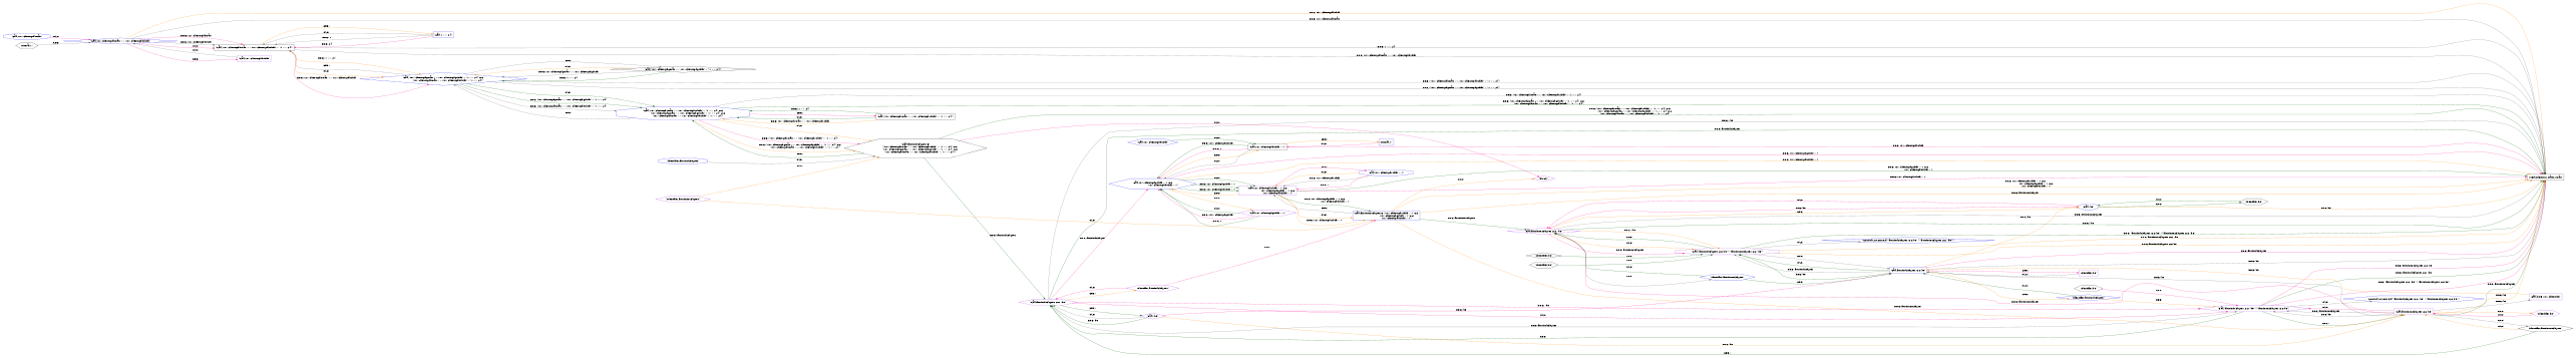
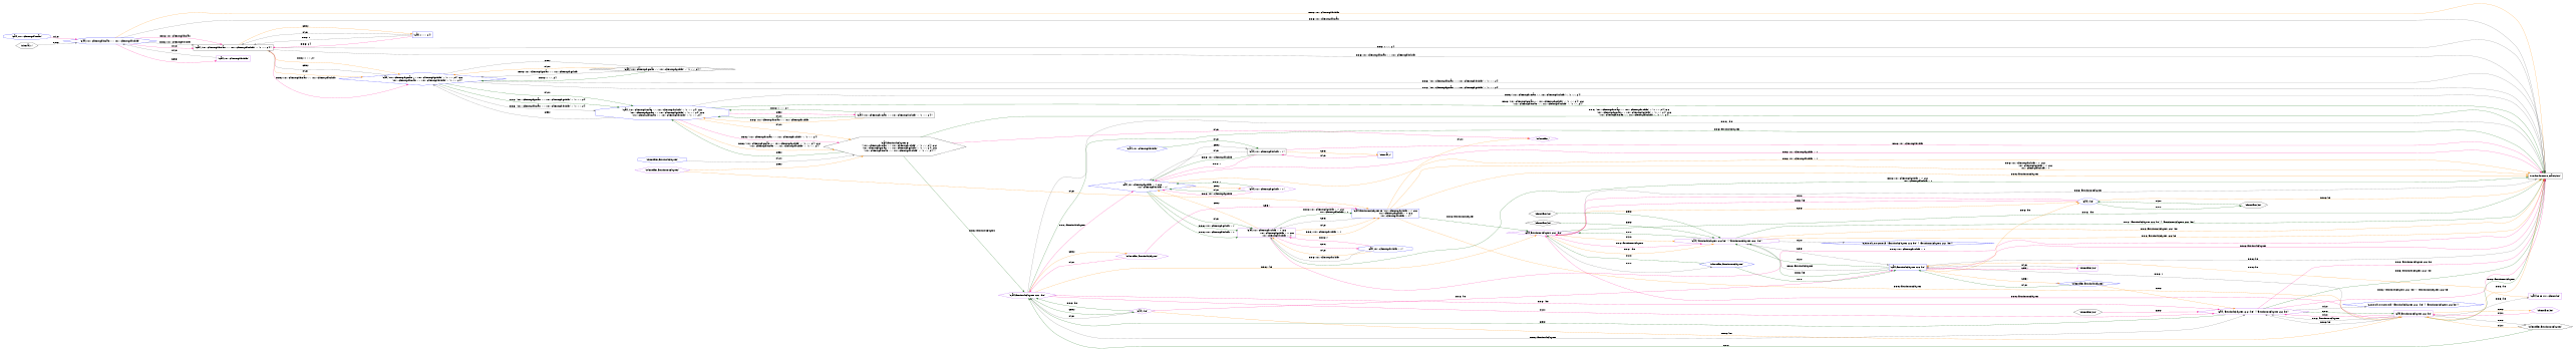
  digraph {
    rankdir=LR
    node [color=blue shape=hexagon]
    edge [color=darkgreen]
-   n1 [label="(Call,vs->client_pf.bmax << vs->client_pf.bshift)" shape=diamond]
+   n1 [label="(Call,vs->client_pf.bmax << vs->client_pf.bshift)"]
    n2 [color=black label="(Call,(vs->client_pf.bmax << vs->client_pf.bshift) < (1 << 24))" shape=box]
-   n3 [color=black label="(MethodReturn,static rmax)" shape=box]
+   n3 [color=black label="(MethodReturn,static int)" shape=box]
    n4 [color=purple label="(Call,vs->client_pf.bshift)" shape=box]
    n5 [label="(Call,(vs->client_pf.gmax << vs->client_pf.gshift) < (1 << 24) &&\n             (vs->client_pf.bmax << vs->client_pf.bshift) < (1 << 24))" shape=diamond]
    n6 [label="(Call,1 << 24)" shape=box]
    n7 [color=black label="(Call,vs->client_pf.bshift > 7)" shape=box]
-   n8 [label="(Call,vs->client_pf.gshift > 7 &&\n                            vs->client_pf.bshift > 7)"]
+   n8 [label="(Call,vs->client_pf.gshift > 7 &&\n                            vs->client_pf.bshift > 7)" shape=diamond]
    n9 [label="(Literal,7)" shape=box]
    n10 [label="(Call,(vs->client_pf.rmax << vs->client_pf.rshift) < (1 << 24) &&\n             (vs->client_pf.gmax << vs->client_pf.gshift) < (1 << 24) &&\n             (vs->client_pf.bmax << vs->client_pf.bshift) < (1 << 24))" shape=octagon]
    n11 [color=black label="(Call,(vs->client_pf.gmax << vs->client_pf.gshift) < (1 << 24))" shape=diamond]
    n12 [color=black label="(Call,fits_in_ls3bytes =\n            ((vs->client_pf.rmax << vs->client_pf.rshift) < (1 << 24) &&\n             (vs->client_pf.gmax << vs->client_pf.gshift) < (1 << 24) &&\n             (vs->client_pf.bmax << vs->client_pf.bshift) < (1 << 24)))"]
    n13 [color=black label="(Call,(vs->client_pf.rmax << vs->client_pf.rshift) < (1 << 24))" shape=box]
    n14 [color=purple label="(Call,fits_in_ls3bytes && !be)"]
-   n15 [color=purple label="(Block,)" shape=diamond]
+   n15 [color=purple label="(Identifier,)" shape=diamond]
    n16 [color=purple label="(Call,(fits_in_ls3bytes && !be) || (fits_in_ms3bytes && be))"]
    n17 [color=purple label="(Call,fits_in_ms3bytes && !be)" shape=diamond]
    n18 [color=purple label="(Call,!be)" shape=diamond]
    n19 [color=purple label="(Identifier,fits_in_ls3bytes)"]
    n20 [color=purple label="(Call,fits_in_ms3bytes && be)" shape=box]
    n21 [label="(ControlStructure,if ((fits_in_ls3bytes && !be) || (fits_in_ms3bytes && be)))"]
    n22 [label="(Call,fits_in_ls3bytes && be)" shape=box]
    n23 [color=purple label="(Call,(fits_in_ls3bytes && be) || (fits_in_ms3bytes && !be))" shape=octagon]
    n24 [label="(Call,!be)" shape=octagon]
    n25 [color=purple label="(Identifier,be)" shape=box]
    n26 [label="(Identifier,fits_in_ls3bytes)" shape=diamond]
    n27 [label="(Identifier,fits_in_ms3bytes)"]
    n28 [label="(Call,fits_in_ms3bytes = (vs->client_pf.rshift > 7 &&\n                            vs->client_pf.gshift > 7 &&\n                            vs->client_pf.bshift > 7))" shape=box]
    n29 [color=purple label="(Identifier,be)"]
    n30 [color=black label="(Identifier,fits_in_ms3bytes)"]
    n31 [color=purple label="(Call,be = vs->client_be)" shape=box]
    n32 [label="(ControlStructure,if ((fits_in_ls3bytes && be) || (fits_in_ms3bytes && !be)))" shape=diamond]
    n33 [color=black label="(Identifier,be)"]
    n34 [color=purple label="(Call,vs->client_pf.rshift > 7 &&\n                            vs->client_pf.gshift > 7 &&\n                            vs->client_pf.bshift > 7)" shape=box]
    n35 [color=purple label="(Call,vs->client_pf.gshift > 7)"]
    n36 [label="(Call,vs->client_pf.rshift > 7)" shape=octagon]
    n37 [color=black label="(Identifier,be)"]
    n38 [color=black label="(Identifier,be)"]
    n39 [label="(Call,vs->client_pf.bshift)"]
    n40 [label="(Identifier,fits_in_ls3bytes)" shape=octagon]
    n41 [label="(Call,vs->client_pf.bmax)" shape=octagon]
    n42 [color=purple label="(Identifier,fits_in_ms3bytes)"]
    n43 [color=black label="(Literal,1)"]
    n44 [color=black label="(Identifier,be)" shape=diamond]
    n1 -> n2 [color=deeppink label="AST: "]
    n1 -> n2 [color=deeppink label="DDG: vs->client_pf.bmax"]
    n1 -> n2 [color=gray40 label="DDG: vs->client_pf.bshift"]
    n1 -> n3 [color=darkorange label="DDG: vs->client_pf.bshift"]
    n1 -> n3 [color=gray40 label="DDG: vs->client_pf.bmax"]
    n1 -> n4 [color=deeppink label="CFG: "]
    n2 -> n3 [color=gray40 label="DDG: 1 << 24"]
    n2 -> n3 [color=gray40 label="DDG: vs->client_pf.bmax << vs->client_pf.bshift"]
    n2 -> n5 [color=darkorange label="AST: "]
    n2 -> n5 [color=deeppink label="DDG: vs->client_pf.bmax << vs->client_pf.bshift"]
    n2 -> n5 [color=darkorange label="DDG: 1 << 24"]
    n2 -> n6 [color=darkorange label="CFG: "]
    n4 -> n1 [color=gray40 label="AST: "]
    n5 -> n2 [color=gray40 label="CFG: "]
    n5 -> n3 [color=gray40 label="DDG: (vs->client_pf.bmax << vs->client_pf.bshift) < (1 << 24)"]
    n5 -> n3 [color=gray40 label="DDG: (vs->client_pf.gmax << vs->client_pf.gshift) < (1 << 24)"]
    n5 -> n10 [label="AST: "]
    n5 -> n10 [label="DDG: (vs->client_pf.gmax << vs->client_pf.gshift) < (1 << 24)"]
    n5 -> n10 [color=gray40 label="DDG: (vs->client_pf.bmax << vs->client_pf.bshift) < (1 << 24)"]
    n5 -> n11 [color=gray40 label="CFG: "]
    n6 -> n2 [color=gray40 label="AST: "]
    n6 -> n2 [color=gray40 label="DDG: 1"]
    n6 -> n2 [color=deeppink label="DDG: 24"]
    n7 -> n3 [color=deeppink label="DDG: vs->client_pf.bshift"]
    n7 -> n8 [color=gray40 label="AST: "]
    n7 -> n8 [label="DDG: vs->client_pf.bshift"]
    n7 -> n8 [color=deeppink label="DDG: 7"]
    n7 -> n9 [color=darkorange label="CFG: "]
    n8 -> n3 [color=deeppink label="DDG: vs->client_pf.gshift > 7"]
    n8 -> n3 [color=darkorange label="DDG: vs->client_pf.bshift > 7"]
-   n8 -> n7 [color=darkorange label="CFG: "]
+   n8 -> n7 [color=gray40 label="CFG: "]
    n8 -> n34 [label="AST: "]
    n8 -> n34 [label="DDG: vs->client_pf.gshift > 7"]
    n8 -> n34 [label="DDG: vs->client_pf.bshift > 7"]
    n8 -> n35 [color=darkorange label="CFG: "]
    n9 -> n7 [color=deeppink label="AST: "]
    n10 -> n3 [color=gray40 label="DDG: (vs->client_pf.rmax << vs->client_pf.rshift) < (1 << 24)"]
    n10 -> n3 [label="DDG: (vs->client_pf.gmax << vs->client_pf.gshift) < (1 << 24) &&\n             (vs->client_pf.bmax << vs->client_pf.bshift) < (1 << 24)"]
    n10 -> n5 [color=gray40 label="CFG: "]
    n10 -> n12 [color=darkorange label="AST: "]
    n10 -> n12 [color=deeppink label="DDG: (vs->client_pf.rmax << vs->client_pf.rshift) < (1 << 24)"]
    n10 -> n12 [color=darkorange label="DDG: (vs->client_pf.gmax << vs->client_pf.gshift) < (1 << 24) &&\n             (vs->client_pf.bmax << vs->client_pf.bshift) < (1 << 24)"]
    n10 -> n13 [color=deeppink label="CFG: "]
    n11 -> n5 [color=darkorange label="AST: "]
    n11 -> n5 [color=gray40 label="DDG: vs->client_pf.gmax << vs->client_pf.gshift"]
    n11 -> n5 [label="DDG: 1 << 24"]
    n12 -> n3 [label="DDG: (vs->client_pf.rmax << vs->client_pf.rshift) < (1 << 24) &&\n             (vs->client_pf.gmax << vs->client_pf.gshift) < (1 << 24) &&\n             (vs->client_pf.bmax << vs->client_pf.bshift) < (1 << 24)"]
    n12 -> n10 [label="CFG: "]
    n12 -> n14 [label="DDG: fits_in_ls3bytes"]
    n12 -> n15 [color=deeppink label="AST: "]
    n13 -> n10 [label="AST: "]
    n13 -> n10 [color=darkorange label="DDG: vs->client_pf.rmax << vs->client_pf.rshift"]
    n13 -> n10 [label="DDG: 1 << 24"]
    n14 -> n3 [color=gray40 label="DDG: !be"]
    n14 -> n3 [label="DDG: fits_in_ls3bytes"]
    n14 -> n8 [color=deeppink label="DDG: fits_in_ls3bytes"]
    n14 -> n16 [color=deeppink label="AST: "]
    n14 -> n16 [color=gray40 label="DDG: fits_in_ls3bytes"]
    n14 -> n16 [color=deeppink label="DDG: !be"]
+   n14 -> n17 [color=darkorange label="DDG: !be"]
    n14 -> n18 [label="CFG: "]
    n14 -> n19 [color=darkorange label="CFG: "]
    n16 -> n3 [color=deeppink label="DDG: fits_in_ms3bytes && be"]
    n16 -> n3 [label="DDG: fits_in_ls3bytes && !be"]
    n16 -> n3 [color=deeppink label="DDG: (fits_in_ls3bytes && !be) || (fits_in_ms3bytes && be)"]
    n16 -> n14 [label="CFG: "]
    n16 -> n20 [label="CFG: "]
    n16 -> n21 [color=gray40 label="AST: "]
    n17 -> n3 [color=gray40 label="DDG: fits_in_ms3bytes"]
    n17 -> n3 [label="DDG: !be"]
    n17 -> n23 [color=darkorange label="AST: "]
    n17 -> n23 [color=deeppink label="DDG: fits_in_ms3bytes"]
    n17 -> n23 [color=darkorange label="DDG: !be"]
    n17 -> n24 [color=darkorange label="CFG: "]
    n17 -> n27 [color=gray40 label="CFG: "]
    n18 -> n14 [color=gray40 label="AST: "]
    n18 -> n14 [label="DDG: be"]
    n18 -> n20 [color=darkorange label="DDG: be"]
    n18 -> n22 [color=deeppink label="DDG: be"]
    n19 -> n14 [color=deeppink label="AST: "]
    n19 -> n28 [color=deeppink label="CFG: "]
    n20 -> n3 [label="DDG: fits_in_ms3bytes"]
    n20 -> n3 [color=darkorange label="DDG: be"]
    n20 -> n16 [color=deeppink label="AST: "]
    n20 -> n16 [color=gray40 label="DDG: fits_in_ms3bytes"]
    n20 -> n16 [color=gray40 label="DDG: be"]
    n20 -> n17 [color=deeppink label="DDG: fits_in_ms3bytes"]
-   n20 -> n22 [color=gray40 label="DDG: be"]
+   n20 -> n22 [color=gray40 label="DDG: 7"]
    n20 -> n29 [color=darkorange label="CFG: "]
    n20 -> n30 [color=gray40 label="CFG: "]
    n20 -> n31 [color=gray40 label="DDG: be"]
    n22 -> n3 [color=deeppink label="DDG: fits_in_ls3bytes"]
    n22 -> n3 [color=gray40 label="DDG: be"]
    n22 -> n23 [label="AST: "]
    n22 -> n23 [color=gray40 label="DDG: fits_in_ls3bytes"]
    n22 -> n23 [label="DDG: be"]
    n22 -> n24 [color=darkorange label="DDG: be"]
    n22 -> n25 [color=deeppink label="CFG: "]
    n22 -> n26 [color=darkorange label="CFG: "]
    n23 -> n3 [color=darkorange label="DDG: fits_in_ls3bytes && be"]
    n23 -> n3 [label="DDG: (fits_in_ls3bytes && be) || (fits_in_ms3bytes && !be)"]
    n23 -> n3 [color=darkorange label="DDG: fits_in_ms3bytes && !be"]
    n23 -> n17 [label="CFG: "]
    n23 -> n22 [color=gray40 label="CFG: "]
    n23 -> n32 [color=gray40 label="AST: "]
    n24 -> n3 [color=darkorange label="DDG: be"]
    n24 -> n17 [color=deeppink label="AST: "]
    n24 -> n17 [color=deeppink label="DDG: be"]
    n24 -> n33 [label="CFG: "]
    n25 -> n22 [color=gray40 label="AST: "]
    n26 -> n16 [color=darkorange label="CFG: "]
    n26 -> n22 [label="AST: "]
    n27 -> n17 [label="AST: "]
    n27 -> n22 [label="CFG: "]
    n28 -> n3 [color=darkorange label="DDG: vs->client_pf.rshift > 7 &&\n                            vs->client_pf.gshift > 7 &&\n                            vs->client_pf.bshift > 7"]
    n28 -> n3 [color=darkorange label="DDG: fits_in_ms3bytes"]
    n28 -> n15 [color=darkorange label="AST: "]
    n28 -> n17 [label="DDG: fits_in_ms3bytes"]
    n28 -> n20 [color=darkorange label="DDG: fits_in_ms3bytes"]
    n28 -> n34 [color=gray40 label="CFG: "]
    n29 -> n20 [color=deeppink label="AST: "]
    n30 -> n14 [label="CFG: "]
    n30 -> n20 [color=darkorange label="AST: "]
    n31 -> n22 [color=darkorange label="DDG: be"]
    n33 -> n24 [label="AST: "]
    n34 -> n3 [label="DDG: vs->client_pf.gshift > 7 &&\n                            vs->client_pf.bshift > 7"]
    n34 -> n3 [color=deeppink label="DDG: vs->client_pf.rshift > 7"]
    n34 -> n8 [color=darkorange label="CFG: "]
    n34 -> n28 [color=darkorange label="AST: "]
    n34 -> n28 [color=darkorange label="DDG: vs->client_pf.rshift > 7"]
    n34 -> n28 [label="DDG: vs->client_pf.gshift > 7 &&\n                            vs->client_pf.bshift > 7"]
    n34 -> n36 [color=deeppink label="CFG: "]
    n35 -> n8 [label="AST: "]
    n35 -> n8 [color=deeppink label="DDG: vs->client_pf.gshift"]
    n35 -> n8 [label="DDG: 7"]
    n36 -> n34 [color=darkorange label="AST: "]
    n36 -> n34 [color=gray40 label="DDG: vs->client_pf.rshift"]
    n36 -> n34 [color=deeppink label="DDG: 7"]
    n37 -> n16 [color=deeppink label="CFG: "]
    n38 -> n23 [label="CFG: "]
    n39 -> n7 [label="AST: "]
    n40 -> n12 [color=gray40 label="AST: "]
    n41 -> n1 [color=deeppink label="AST: "]
    n42 -> n12 [color=darkorange label="CFG: "]
    n42 -> n28 [color=darkorange label="AST: "]
    n43 -> n1 [color=gray40 label="CFG: "]
    n44 -> n23 [label="CFG: "]
  }
